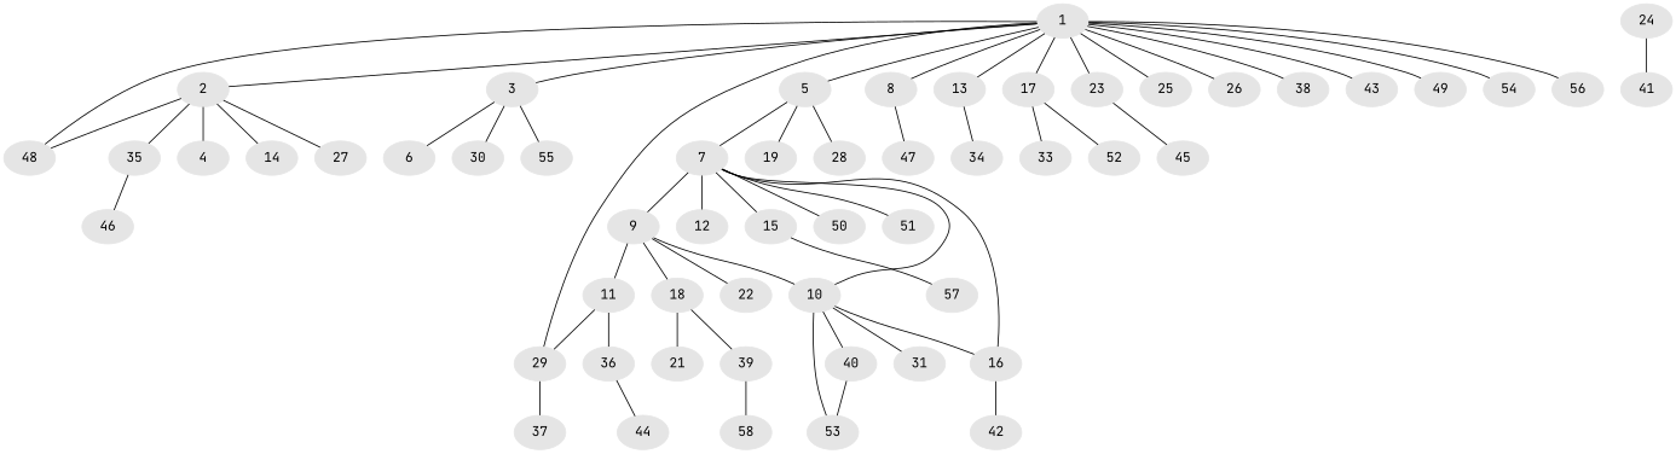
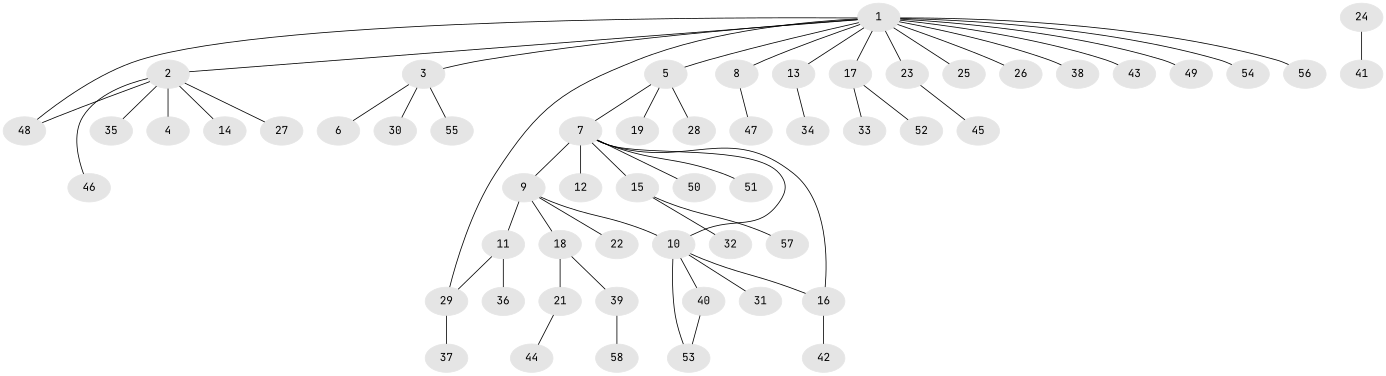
  graph {
    fontname="JetBrains Mono"
    node [color=gray90 fontname="JetBrains Mono" style=filled]
    edge [fontname="JetBrains Mono"]
    1
    2
    3
    5
    8
    13
    17
    23
    25
    26
    29
    38
    43
    48
    49
    54
    56
    4
    14
    27
    35
    6
    30
    55
    7
    19
    28
    47
    34
    33
    52
    45
    37
    46
    9
    10
    12
    15
    16
    50
    51
    11
    18
    22
    31
    40
    53
+   32
    57
    42
    36
    21
    39
    24
    41
    44
    58
    1 -- 2
    1 -- 3
    1 -- 5
    1 -- 8
    1 -- 13
    1 -- 17
    1 -- 23
    1 -- 25
    1 -- 26
    1 -- 29
    1 -- 38
    1 -- 43
    1 -- 48
    1 -- 49
    1 -- 54
    1 -- 56
    2 -- 48
    2 -- 4
    2 -- 14
    2 -- 27
    2 -- 35
    3 -- 6
    3 -- 30
    3 -- 55
    5 -- 7
    5 -- 19
    5 -- 28
    8 -- 47
    13 -- 34
    17 -- 33
    17 -- 52
    23 -- 45
    29 -- 37
-   35 -- 46
+   2 -- 46
    7 -- 9
    7 -- 10
    7 -- 12
    7 -- 15
    7 -- 16
    7 -- 50
    7 -- 51
    9 -- 10
    9 -- 11
    9 -- 18
    9 -- 22
    10 -- 16
    10 -- 31
    10 -- 40
    10 -- 53
+   15 -- 32
    15 -- 57
    16 -- 42
    11 -- 29
    11 -- 36
    18 -- 21
    18 -- 39
    40 -- 53
-   36 -- 44
+   21 -- 44
    39 -- 58
    24 -- 41
  }
